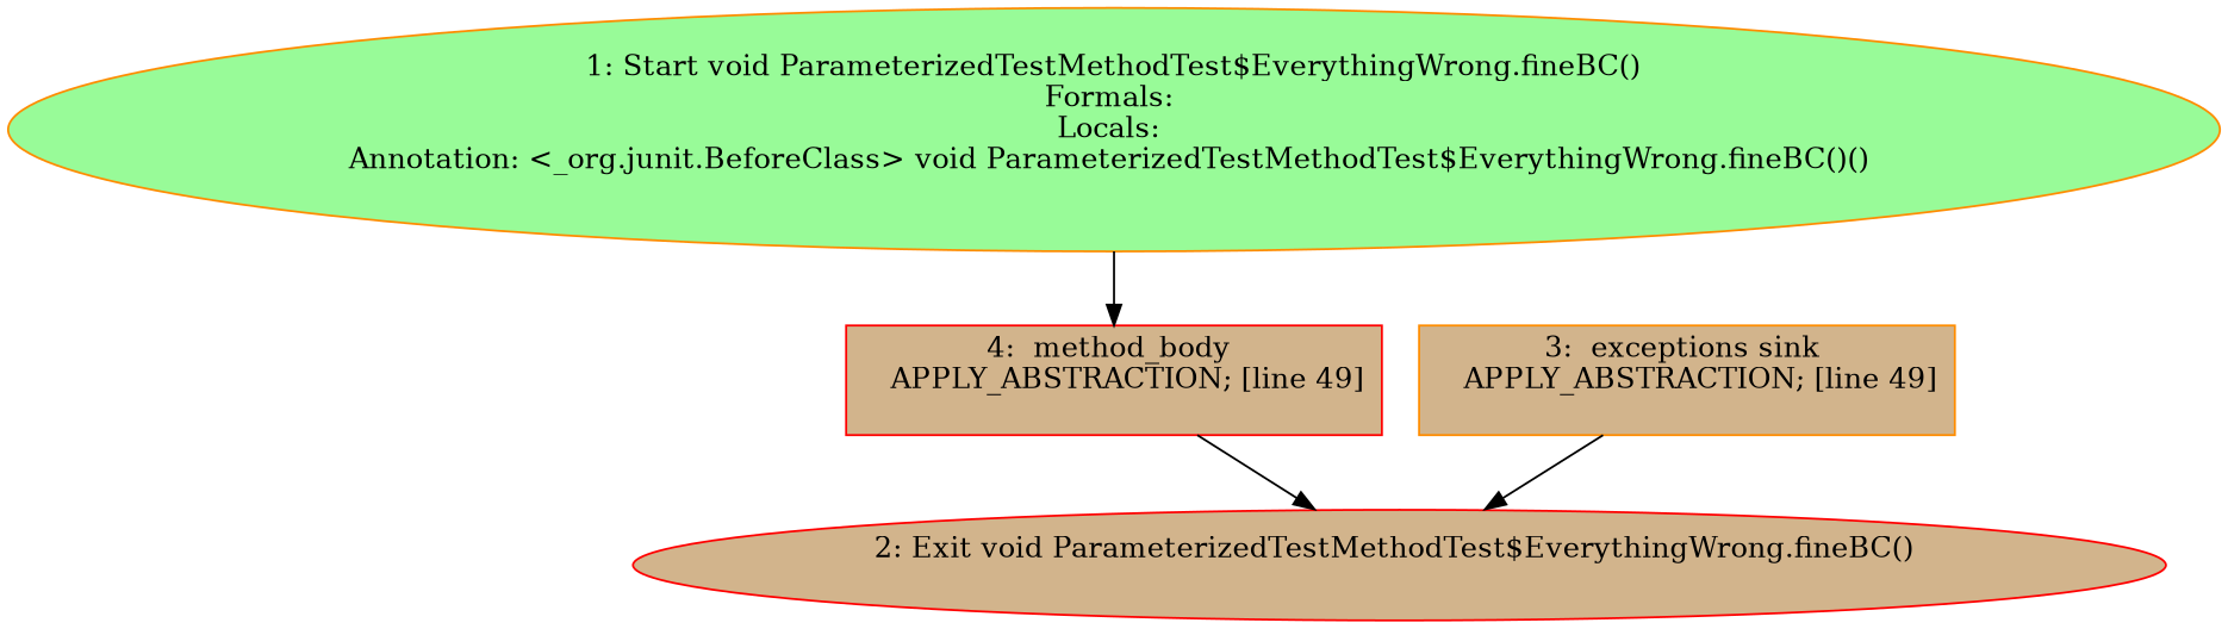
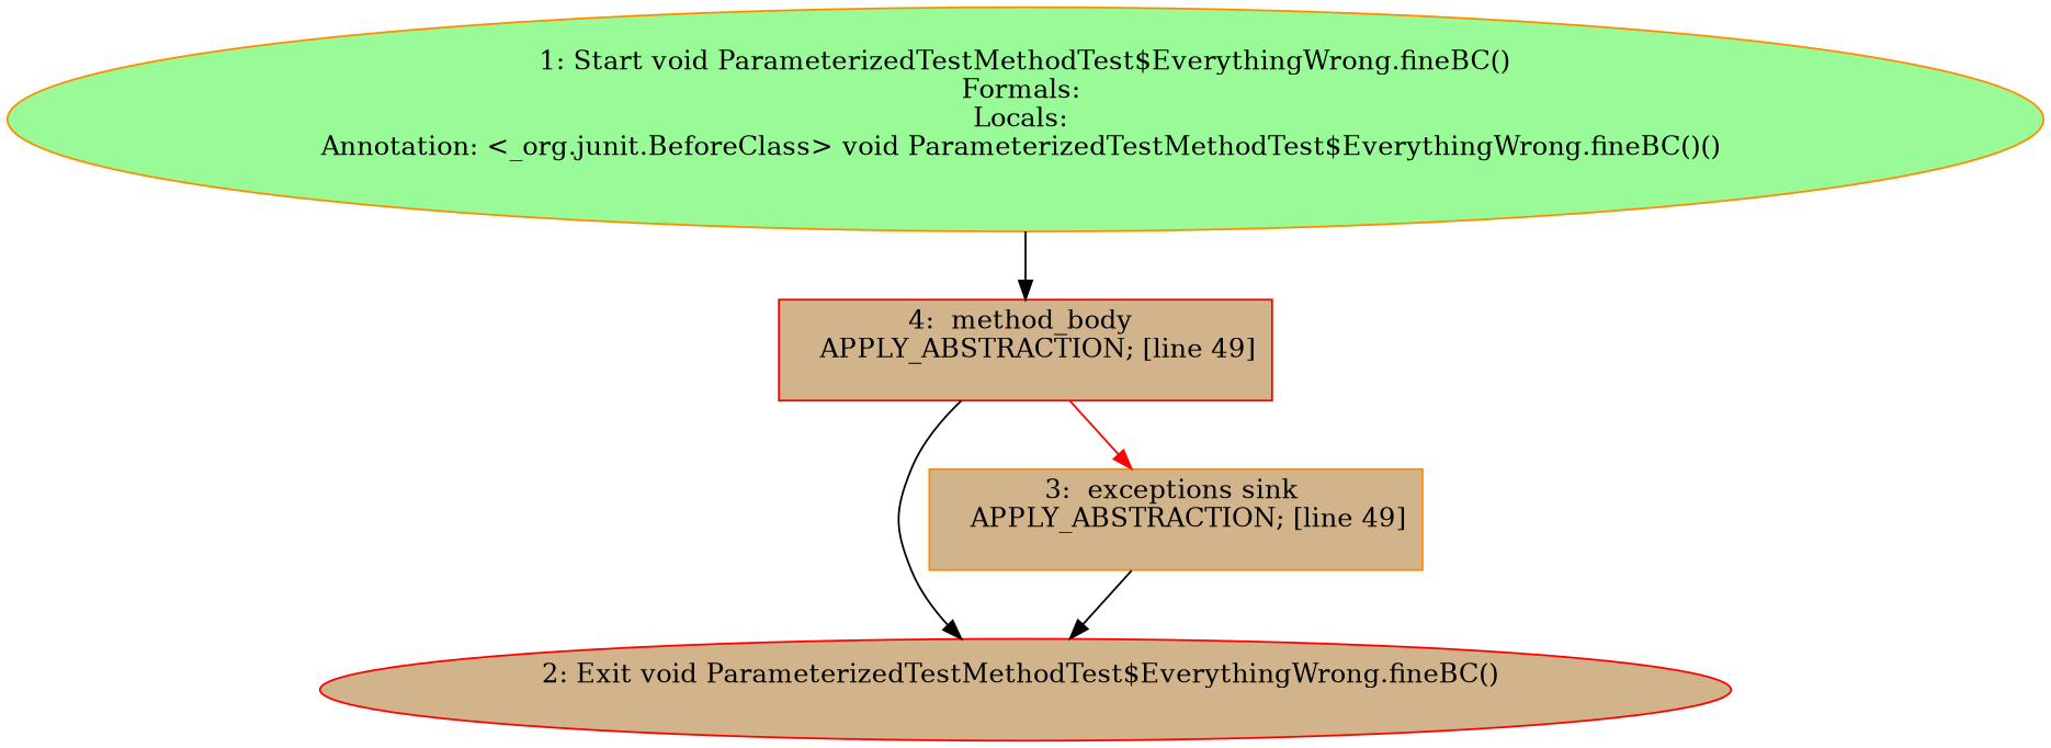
  digraph {
    node [color=darkorange style=filled fillcolor=tan]
    n1 [label="1: Start void ParameterizedTestMethodTest$EverythingWrong.fineBC()\nFormals: \nLocals: \nAnnotation: <_org.junit.BeforeClass> void ParameterizedTestMethodTest$EverythingWrong.fineBC()() \n  " fillcolor=palegreen]
    n2 [label="4:  method_body \n   APPLY_ABSTRACTION; [line 49]\n " shape=box color=red]
    n3 [color=red label="2: Exit void ParameterizedTestMethodTest$EverythingWrong.fineBC() \n  "]
    n4 [label="3:  exceptions sink \n   APPLY_ABSTRACTION; [line 49]\n " shape=box]
    n1 -> n2
    n2 -> n3
+   n2 -> n4 [color=red]
    n4 -> n3
  }
